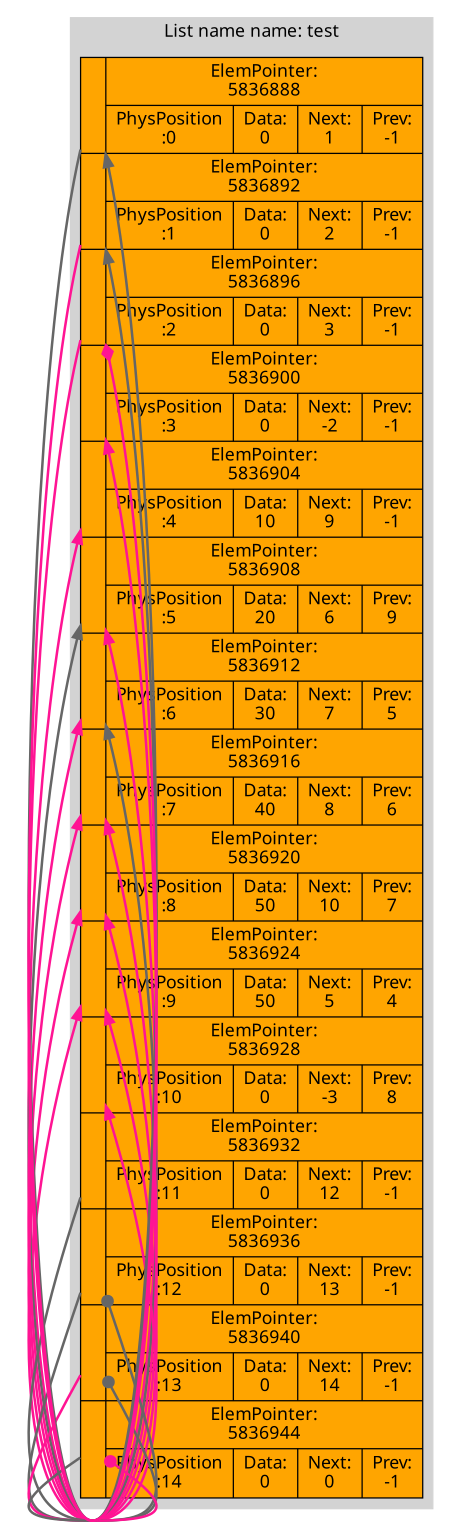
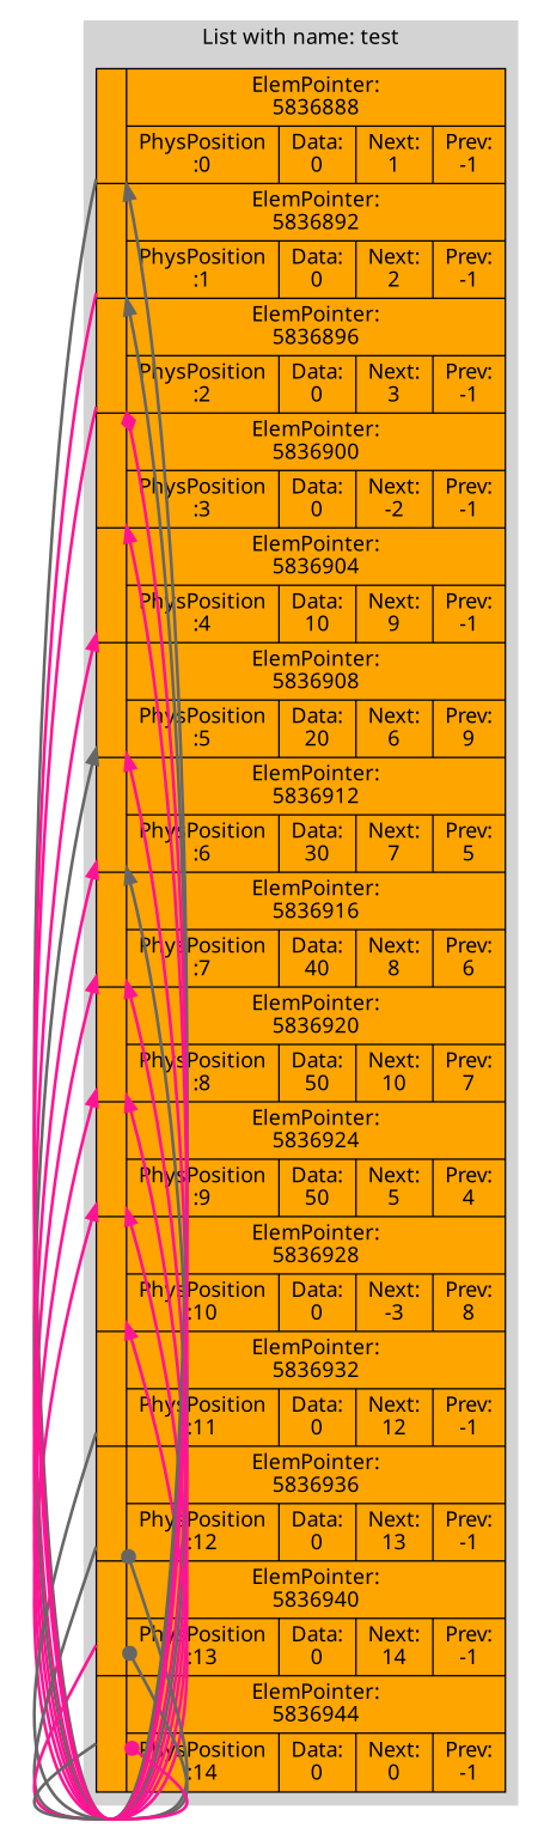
  digraph {
    rankdir=LR
    fontname="Noto Sans"
    edge [color=deeppink style=bold fontname="Noto Sans"]
    n1 [fillcolor=orange label="{{<0>} | {ElemPointer:\n5836888 | {PhysPosition\n:0 | Data:\n0 | Next:\n1 | Prev:\n-1}}}| {{<1>} | {ElemPointer:\n5836892 | {PhysPosition\n:1 | Data:\n0 | Next:\n2 | Prev:\n-1}}}| {{<2>} | {ElemPointer:\n5836896 | {PhysPosition\n:2 | Data:\n0 | Next:\n3 | Prev:\n-1}}}| {{<3>} | {ElemPointer:\n5836900 | {PhysPosition\n:3 | Data:\n0 | Next:\n-2 | Prev:\n-1}}}| {{<4>} | {ElemPointer:\n5836904 | {PhysPosition\n:4 | Data:\n10 | Next:\n9 | Prev:\n-1}}}| {{<5>} | {ElemPointer:\n5836908 | {PhysPosition\n:5 | Data:\n20 | Next:\n6 | Prev:\n9}}}| {{<6>} | {ElemPointer:\n5836912 | {PhysPosition\n:6 | Data:\n30 | Next:\n7 | Prev:\n5}}}| {{<7>} | {ElemPointer:\n5836916 | {PhysPosition\n:7 | Data:\n40 | Next:\n8 | Prev:\n6}}}| {{<8>} | {ElemPointer:\n5836920 | {PhysPosition\n:8 | Data:\n50 | Next:\n10 | Prev:\n7}}}| {{<9>} | {ElemPointer:\n5836924 | {PhysPosition\n:9 | Data:\n50 | Next:\n5 | Prev:\n4}}}| {{<10>} | {ElemPointer:\n5836928 | {PhysPosition\n:10 | Data:\n0 | Next:\n-3 | Prev:\n8}}}| {{<11>} | {ElemPointer:\n5836932 | {PhysPosition\n:11 | Data:\n0 | Next:\n12 | Prev:\n-1}}}| {{<12>} | {ElemPointer:\n5836936 | {PhysPosition\n:12 | Data:\n0 | Next:\n13 | Prev:\n-1}}}| {{<13>} | {ElemPointer:\n5836940 | {PhysPosition\n:13 | Data:\n0 | Next:\n14 | Prev:\n-1}}}| {{<14>} | {ElemPointer:\n5836944 | {PhysPosition\n:14 | Data:\n0 | Next:\n0 | Prev:\n-1}}}" shape=record style=filled fontname="Noto Sans"]
    subgraph cluster_1 {
      color=lightgrey
-     label="List name name: test"
+     label="List with name: test"
      style=filled
      n1
    }
    n1 -> n1 [dir=both headport=9 tailport=4]
    n1 -> n1 [dir=both headport=5 tailport=9]
    n1 -> n1 [color=gray40 dir=both headport=6 tailport=5]
    n1 -> n1 [dir=both headport=7 tailport=6]
    n1 -> n1 [dir=both headport=8 tailport=7]
    n1 -> n1 [dir=both headport=10 tailport=8]
    n1 -> n1 [color=gray40 headport=12 tailport=11 arrowhead=dot]
    n1 -> n1 [color=gray40 headport=13 tailport=12 arrowhead=dot]
    n1 -> n1 [headport=14 tailport=13 arrowhead=dot]
    n1 -> n1 [color=gray40 headport=0 tailport=14 arrowhead=normal]
    n1 -> n1 [color=gray40 headport=1 tailport=0 arrowhead=normal]
    n1 -> n1 [headport=2 tailport=1 arrowhead=diamond]
    n1 -> n1 [headport=3 tailport=2 arrowhead=normal]
  }
